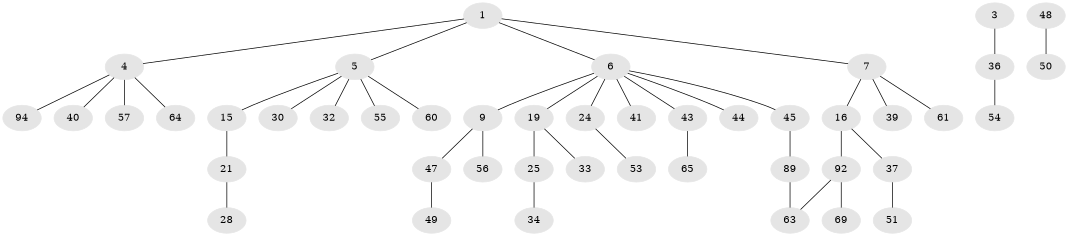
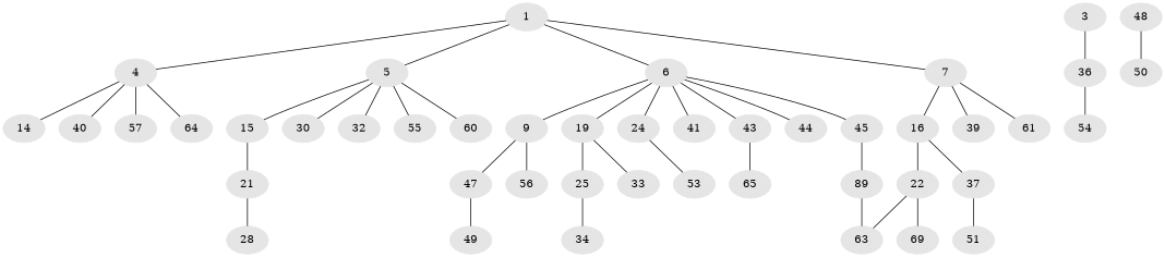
  graph {
    node [color=gray90 style=filled]
    1 [super="+2"]
    4 [super="+20+13"]
    5 [super="+10"]
    6 [super="+18+8"]
    7
    3 [super="+12"]
    36
-   14 [label=94]
+   14
    40
    57
    64
    15
    30 [super="+42"]
    32
    55
    60
    9
    19 [super="+23"]
    24 [super="+26"]
    41
    43
    44
    45
    16 [super="+35"]
    39 [super="+58"]
    61
    54
    21 [super="+27"]
    47
    56
    25
    33
    53
    65
    n35 [label=89]
-   22 [super="+46" label=92]
+   22 [super="+46"]
    37
    49
    28 [super="+52"]
    n40 [label=69]
    63
    51
    34
    48
    50
    1 -- 4
    1 -- 5
    1 -- 6
    1 -- 7
    4 -- 14
    4 -- 40
    4 -- 57
    4 -- 64
    5 -- 15
    5 -- 30
    5 -- 32
    5 -- 55
    5 -- 60
    6 -- 9
    6 -- 19
    6 -- 24
    6 -- 41
    6 -- 43
    6 -- 44
    6 -- 45
    7 -- 16
    7 -- 39
    7 -- 61
    3 -- 36
    36 -- 54
    15 -- 21
    9 -- 47
    9 -- 56
    19 -- 25
    19 -- 33
    24 -- 53
    43 -- 65
    45 -- n35
    16 -- 22
    16 -- 37
    21 -- 28
    47 -- 49
    25 -- 34
    n35 -- 63
    22 -- n40
    22 -- 63
    37 -- 51
    48 -- 50
  }
